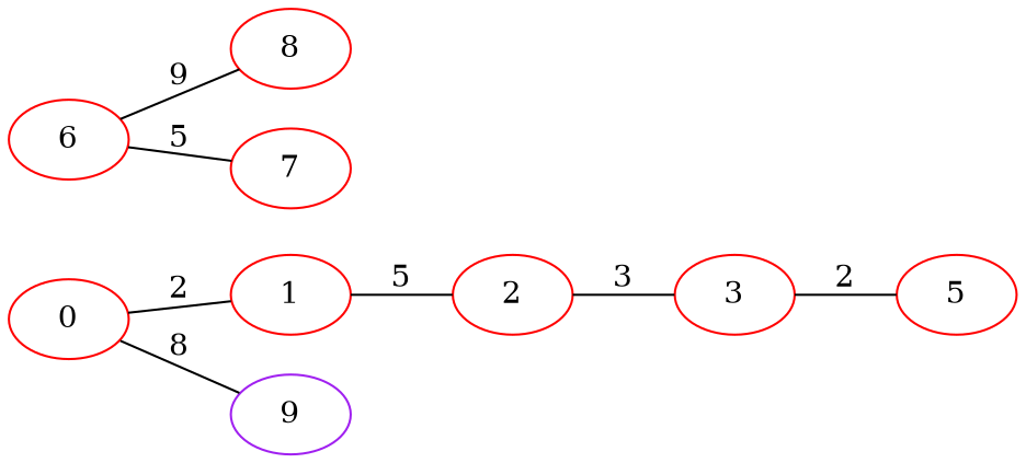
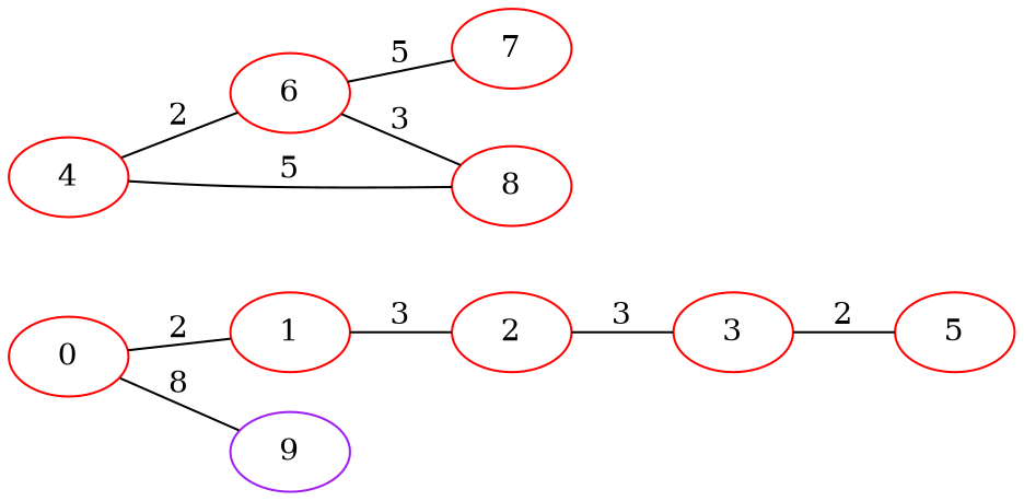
  graph {
    rankdir=LR
    node [color=red weight=1]
    0
    1
    9 [color=purple weight=4]
    2
    3
    5
+   4
    6
    8
    7
    0 -- 1 [label=2]
    0 -- 9 [label=8]
-   1 -- 2 [label=5]
+   1 -- 2 [label=3]
    2 -- 3 [label=3]
    3 -- 5 [label=2]
-   6 -- 8 [label=9]
+   4 -- 6 [label=2]
+   4 -- 8 [label=5]
+   6 -- 8 [label=3]
    6 -- 7 [label=5]
  }
